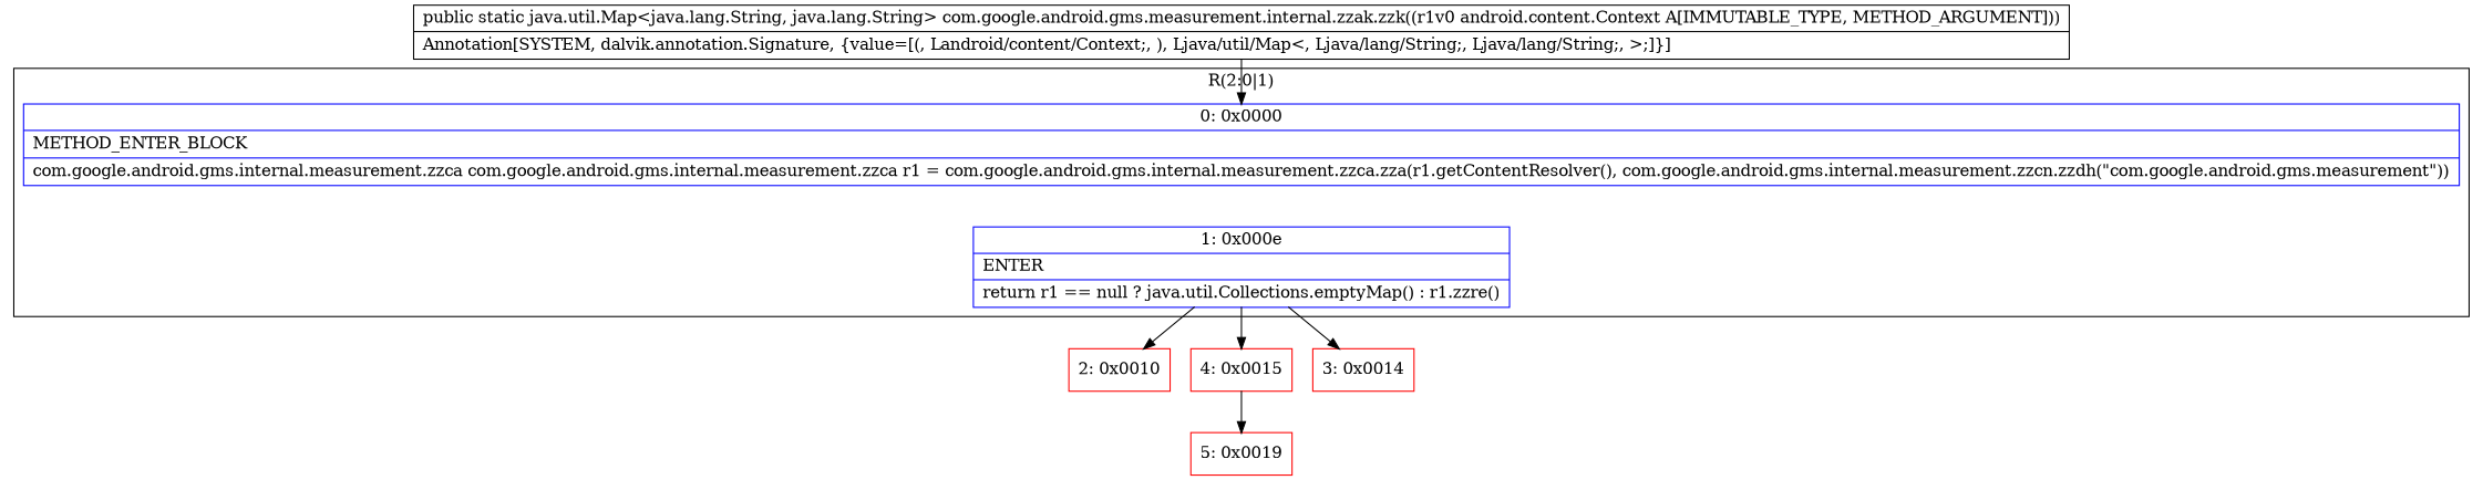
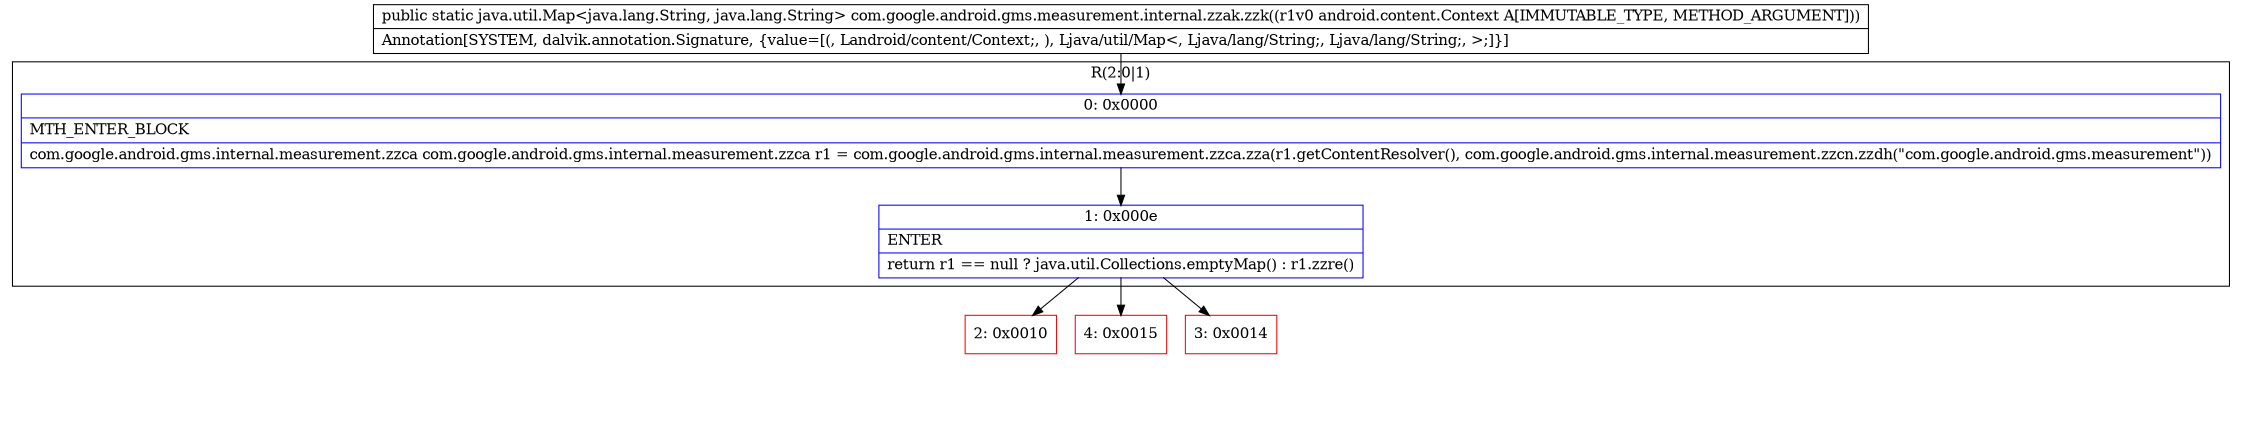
  digraph {
    node [color=red shape=record]
-   n1 [color=blue label="{0\:\ 0x0000|METHOD_ENTER_BLOCK\l|com.google.android.gms.internal.measurement.zzca com.google.android.gms.internal.measurement.zzca r1 = com.google.android.gms.internal.measurement.zzca.zza(r1.getContentResolver(), com.google.android.gms.internal.measurement.zzcn.zzdh(\"com.google.android.gms.measurement\"))\l}"]
+   n1 [color=blue label="{0\:\ 0x0000|MTH_ENTER_BLOCK\l|com.google.android.gms.internal.measurement.zzca com.google.android.gms.internal.measurement.zzca r1 = com.google.android.gms.internal.measurement.zzca.zza(r1.getContentResolver(), com.google.android.gms.internal.measurement.zzcn.zzdh(\"com.google.android.gms.measurement\"))\l}"]
    n2 [color=blue label="{1\:\ 0x000e|ENTER\l|return r1 == null ? java.util.Collections.emptyMap() : r1.zzre()\l}"]
    n3 [label="{2\:\ 0x0010}"]
    n4 [label="{4\:\ 0x0015}"]
    n5 [label="{3\:\ 0x0014}"]
-   n6 [label="{5\:\ 0x0019}"]
    n7 [label="{public static java.util.Map\<java.lang.String, java.lang.String\> com.google.android.gms.measurement.internal.zzak.zzk((r1v0 android.content.Context A[IMMUTABLE_TYPE, METHOD_ARGUMENT]))  | Annotation[SYSTEM, dalvik.annotation.Signature, \{value=[(, Landroid\/content\/Context;, ), Ljava\/util\/Map\<, Ljava\/lang\/String;, Ljava\/lang\/String;, \>;]\}]\l}" color=""]
    subgraph cluster_1 {
      label="R(2:0|1)"
      n1
      n2
    }
+   n1 -> n2
    n2 -> n3
    n2 -> n4
    n2 -> n5
-   n4 -> n6
    n7 -> n1
  }
